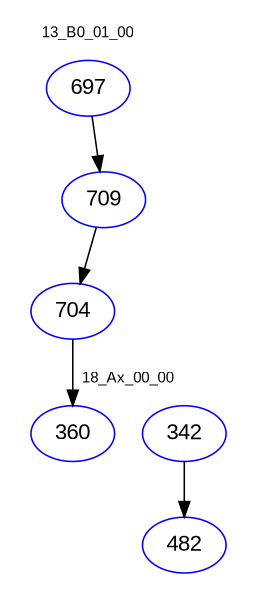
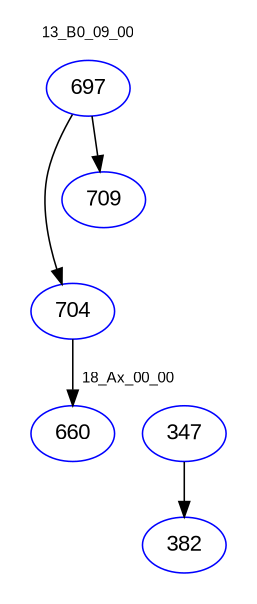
  digraph {
    fontname="Liberation Sans"
    node [color=blue fontname="Liberation Sans"]
    edge [color=black fontname="Liberation Sans"]
-   n1 [label=342]
-   n2 [label=360]
-   n3 [label=482]
+   n1 [label=347]
+   n2 [label=660]
+   n3 [label=382]
    n4 [label=697]
    n5 [label=704]
    n6 [label=709]
    subgraph cluster_1 {
      color=white
      fontsize=10
      label="18_Ax_00_00"
      n1
      n2
      n3
    }
    subgraph cluster_2 {
      color=white
      fontsize=10
-     label="13_B0_01_00"
+     label="13_B0_09_00"
      n4
      n5
      n6
    }
    n1 -> n3
-   n6 -> n5
+   n4 -> n5
    n4 -> n6
    n5 -> n2
  }
